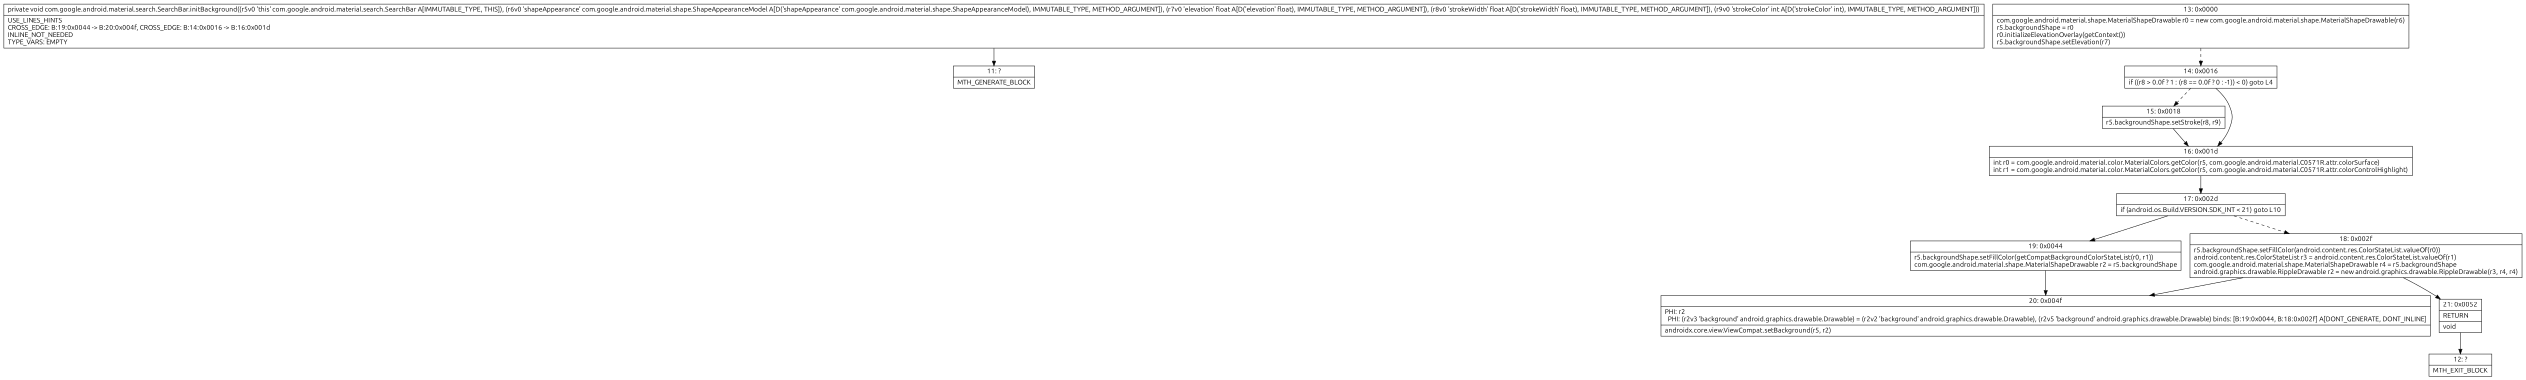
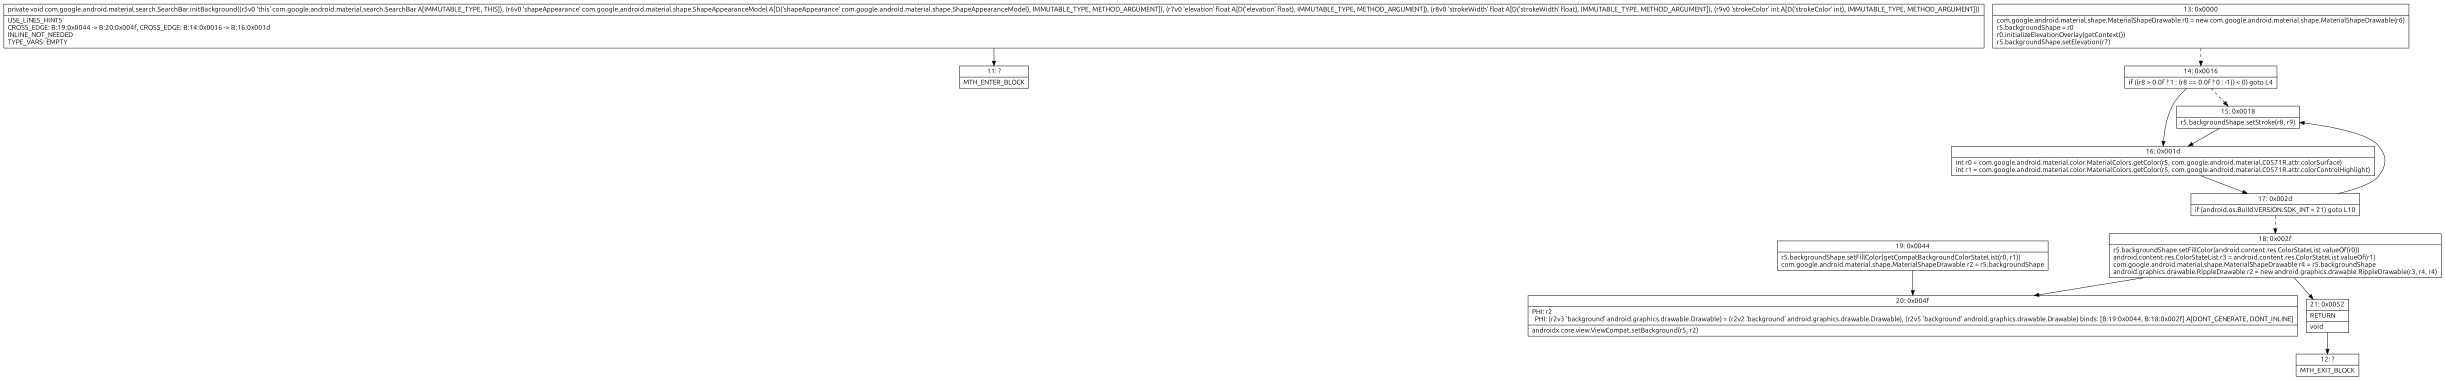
  digraph {
    fontname=Ubuntu
    node [fontname=Ubuntu shape=record]
    edge [fontname=Ubuntu]
-   n1 [label="{11\:\ ?|MTH_GENERATE_BLOCK\l}"]
+   n1 [label="{11\:\ ?|MTH_ENTER_BLOCK\l}"]
    n2 [label="{13\:\ 0x0000|com.google.android.material.shape.MaterialShapeDrawable r0 = new com.google.android.material.shape.MaterialShapeDrawable(r6)\lr5.backgroundShape = r0\lr0.initializeElevationOverlay(getContext())\lr5.backgroundShape.setElevation(r7)\l}"]
    n3 [label="{14\:\ 0x0016|if ((r8 \> 0.0f ? 1 : (r8 == 0.0f ? 0 : \-1)) \< 0) goto L4\l}"]
    n4 [label="{15\:\ 0x0018|r5.backgroundShape.setStroke(r8, r9)\l}"]
    n5 [label="{16\:\ 0x001d|int r0 = com.google.android.material.color.MaterialColors.getColor(r5, com.google.android.material.C0571R.attr.colorSurface)\lint r1 = com.google.android.material.color.MaterialColors.getColor(r5, com.google.android.material.C0571R.attr.colorControlHighlight)\l}"]
    n6 [label="{17\:\ 0x002d|if (android.os.Build.VERSION.SDK_INT \< 21) goto L10\l}"]
    n7 [label="{18\:\ 0x002f|r5.backgroundShape.setFillColor(android.content.res.ColorStateList.valueOf(r0))\landroid.content.res.ColorStateList r3 = android.content.res.ColorStateList.valueOf(r1)\lcom.google.android.material.shape.MaterialShapeDrawable r4 = r5.backgroundShape\landroid.graphics.drawable.RippleDrawable r2 = new android.graphics.drawable.RippleDrawable(r3, r4, r4)\l}"]
    n8 [label="{19\:\ 0x0044|r5.backgroundShape.setFillColor(getCompatBackgroundColorStateList(r0, r1))\lcom.google.android.material.shape.MaterialShapeDrawable r2 = r5.backgroundShape\l}"]
    n9 [label="{20\:\ 0x004f|PHI: r2 \l  PHI: (r2v3 'background' android.graphics.drawable.Drawable) = (r2v2 'background' android.graphics.drawable.Drawable), (r2v5 'background' android.graphics.drawable.Drawable) binds: [B:19:0x0044, B:18:0x002f] A[DONT_GENERATE, DONT_INLINE]\l|androidx.core.view.ViewCompat.setBackground(r5, r2)\l}"]
    n10 [label="{21\:\ 0x0052|RETURN\l|void\l}"]
    n11 [label="{12\:\ ?|MTH_EXIT_BLOCK\l}"]
    n12 [label="{private void com.google.android.material.search.SearchBar.initBackground((r5v0 'this' com.google.android.material.search.SearchBar A[IMMUTABLE_TYPE, THIS]), (r6v0 'shapeAppearance' com.google.android.material.shape.ShapeAppearanceModel A[D('shapeAppearance' com.google.android.material.shape.ShapeAppearanceModel), IMMUTABLE_TYPE, METHOD_ARGUMENT]), (r7v0 'elevation' float A[D('elevation' float), IMMUTABLE_TYPE, METHOD_ARGUMENT]), (r8v0 'strokeWidth' float A[D('strokeWidth' float), IMMUTABLE_TYPE, METHOD_ARGUMENT]), (r9v0 'strokeColor' int A[D('strokeColor' int), IMMUTABLE_TYPE, METHOD_ARGUMENT]))  | USE_LINES_HINTS\lCROSS_EDGE: B:19:0x0044 \-\> B:20:0x004f, CROSS_EDGE: B:14:0x0016 \-\> B:16:0x001d\lINLINE_NOT_NEEDED\lTYPE_VARS: EMPTY\l}"]
    n2 -> n3 [style=dashed]
    n3 -> n4 [style=dashed]
    n3 -> n5
    n4 -> n5
    n5 -> n6
    n6 -> n7 [style=dashed]
-   n6 -> n8
+   n6 -> n4
    n7 -> n9
    n7 -> n10
    n8 -> n9
    n10 -> n11
    n12 -> n1
  }
